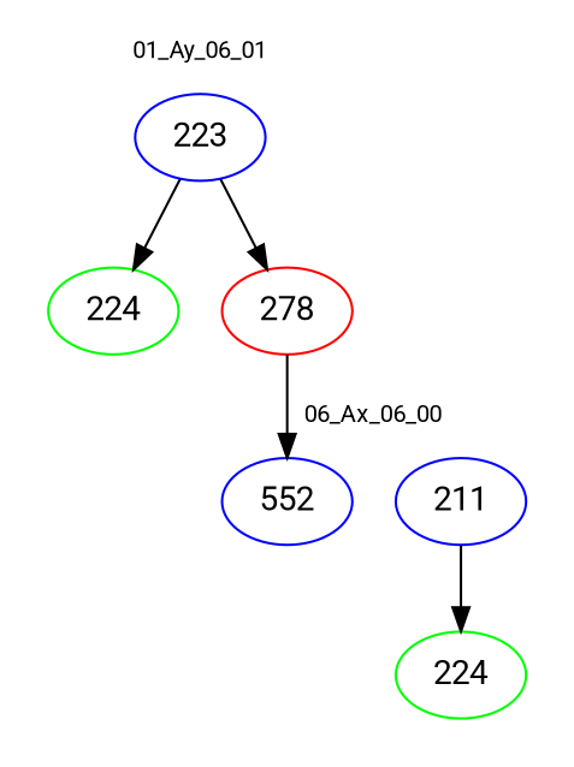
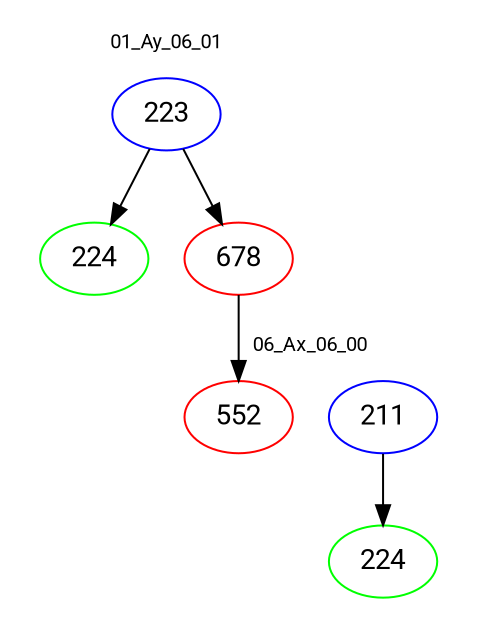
  digraph {
    fontname=Roboto
    node [color=blue fontname=Roboto]
    edge [color=black fontname=Roboto]
    n1 [label=211]
    n2 [color=green label=224]
-   n3 [label=552]
+   n3 [color=red label=552]
    n4 [label=223]
    n5 [color=green label=224]
-   n6 [color=red label=278]
+   n6 [color=red label=678]
    subgraph cluster_1 {
      color=white
      fontsize=10
      label="06_Ax_06_00"
      n1
      n2
      n3
    }
    subgraph cluster_2 {
      color=white
      fontsize=10
      label="01_Ay_06_01"
      n4
      n5
      n6
    }
    n1 -> n2
    n4 -> n5
    n4 -> n6
    n6 -> n3
  }
